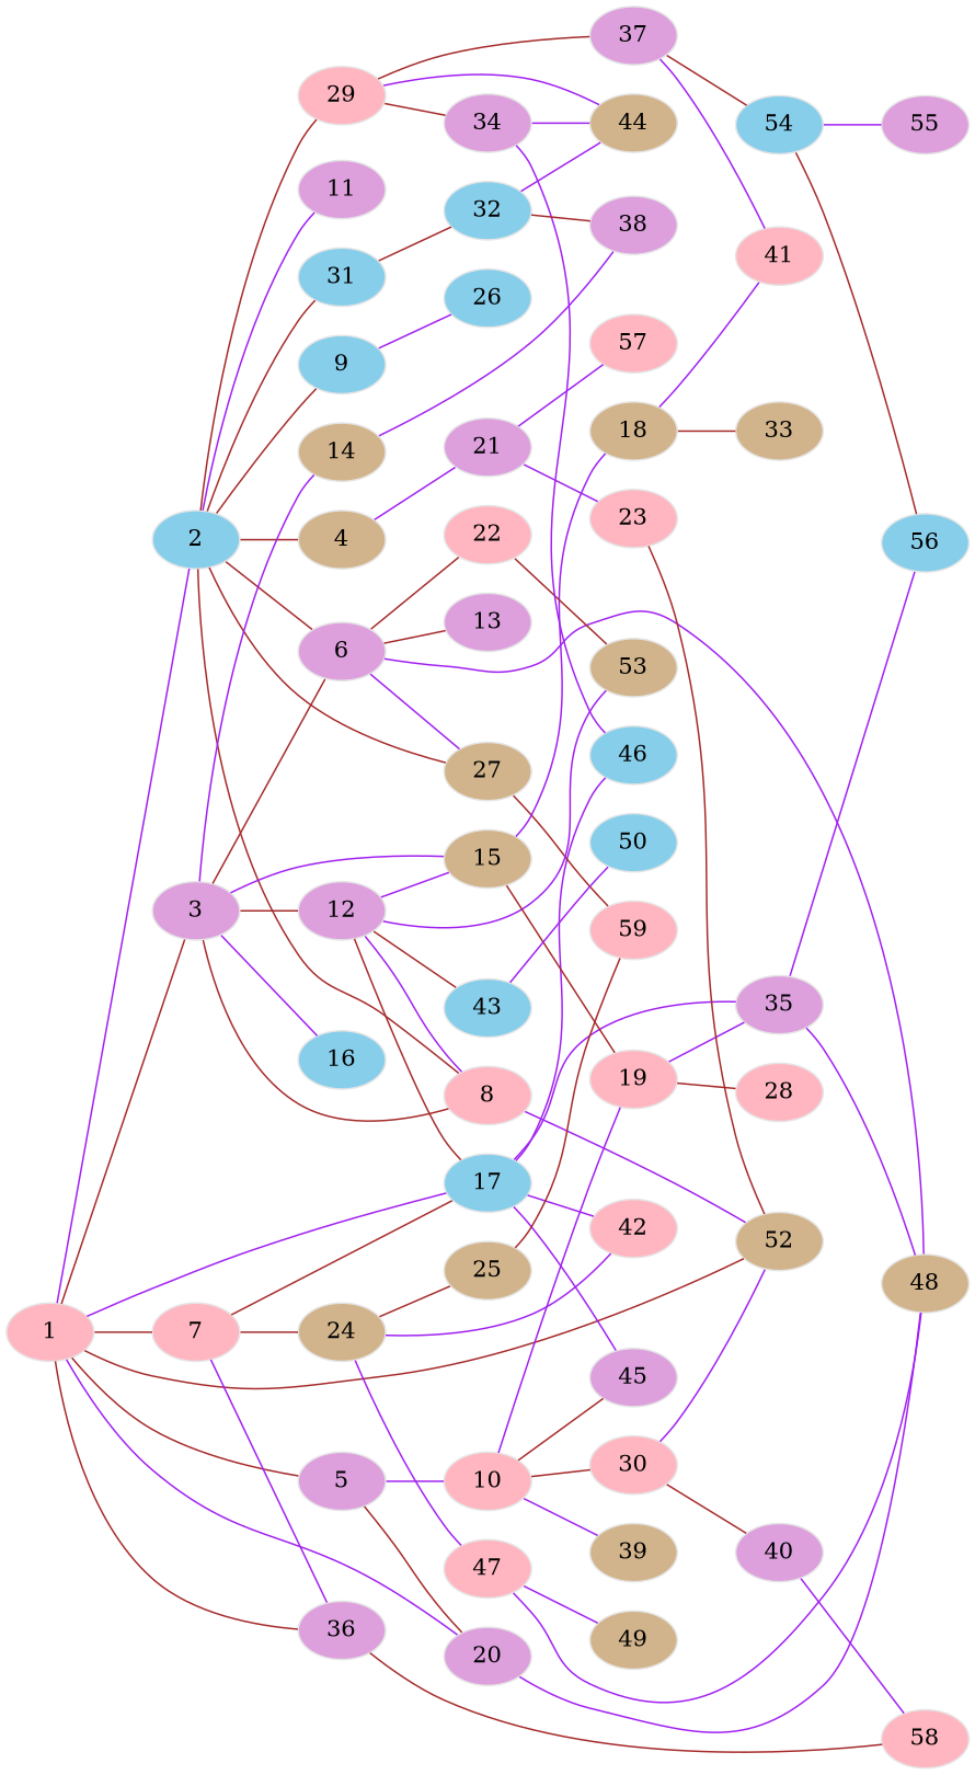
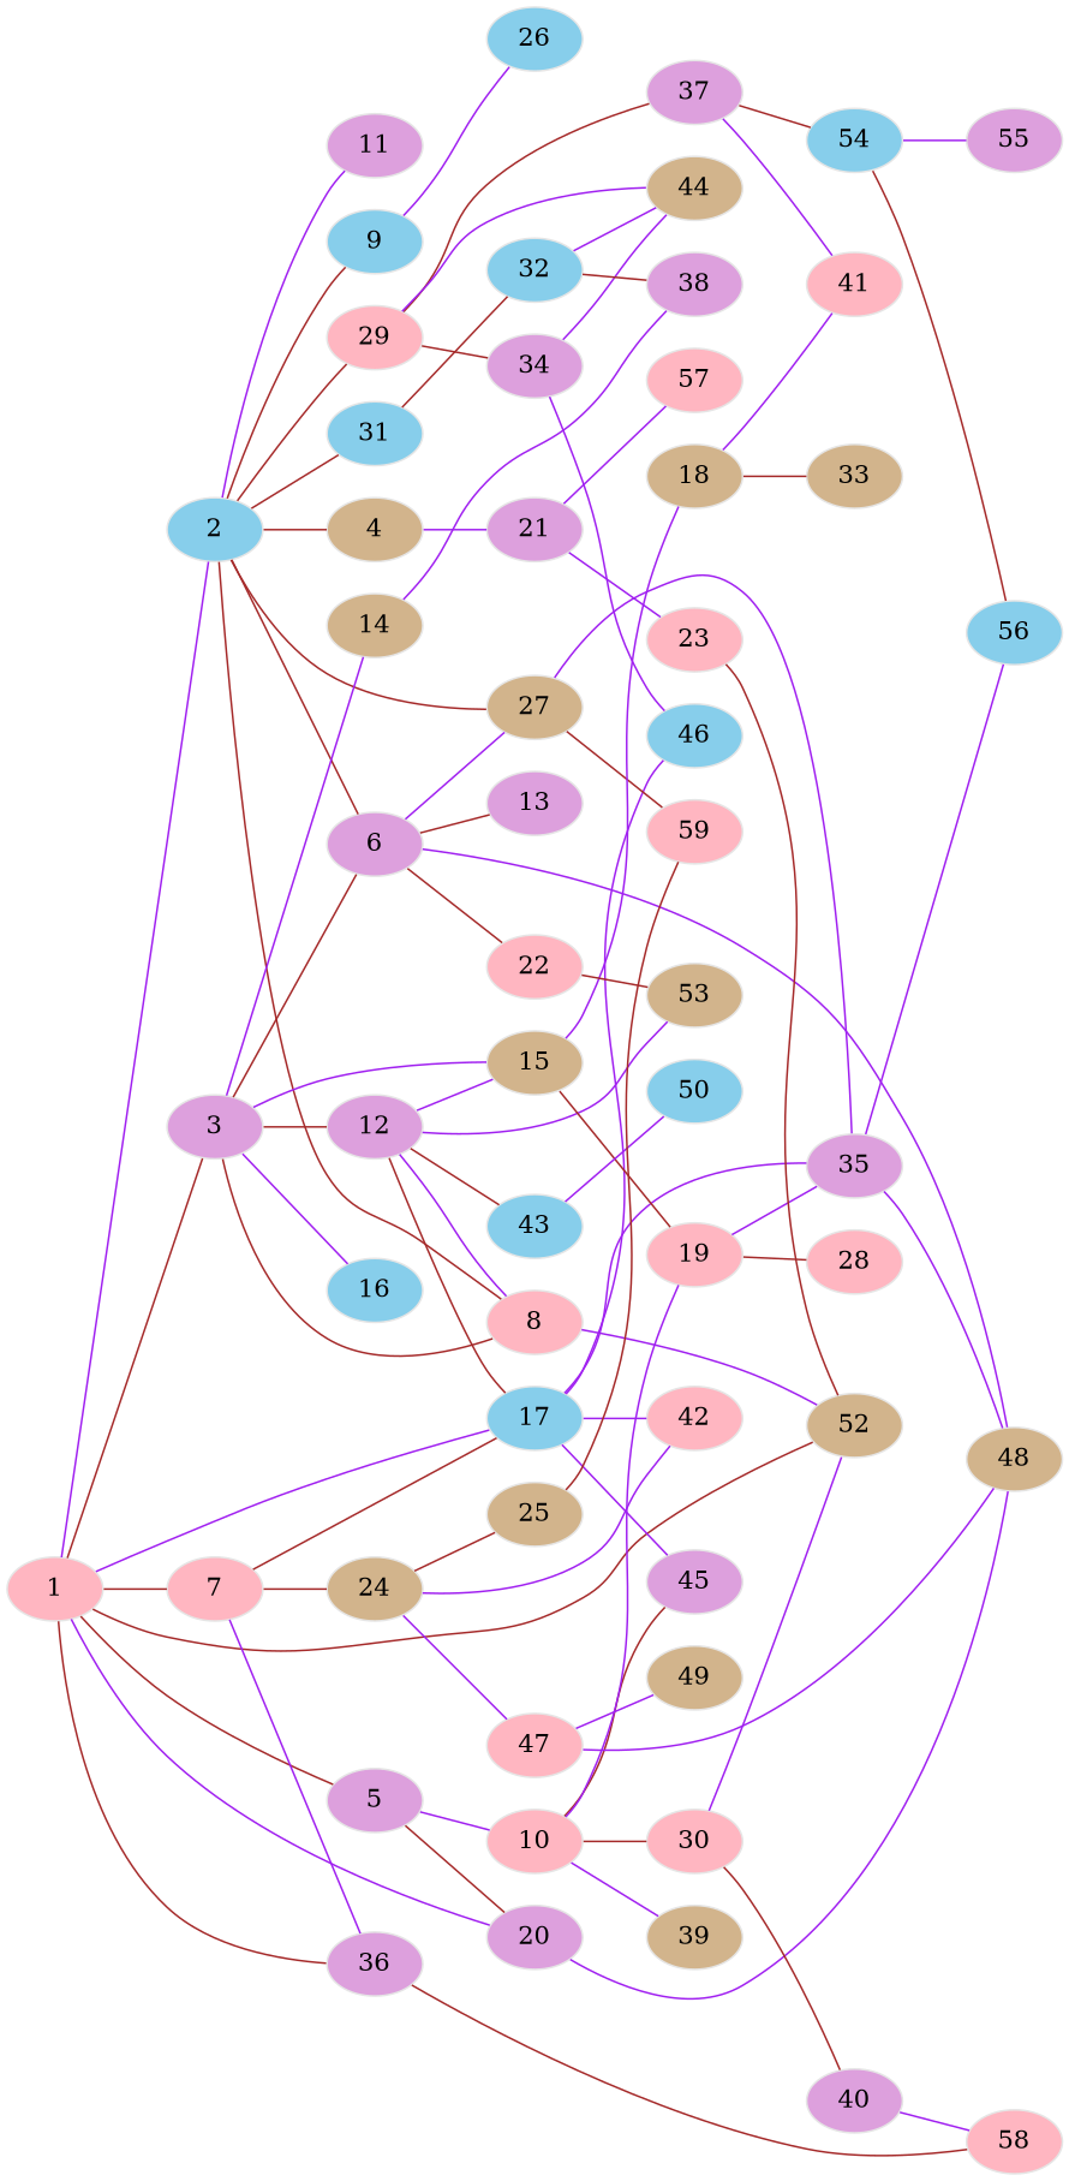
  graph {
    rankdir=LR
    node [color=gray90 fillcolor=lightpink style=filled]
    edge [color=purple weight=1.0]
    2 [fillcolor=skyblue]
    1
    3 [fillcolor=plum]
    5 [fillcolor=plum]
    7
    17 [fillcolor=skyblue]
    20 [fillcolor=plum]
    36 [fillcolor=plum]
    52 [fillcolor=tan]
    4 [fillcolor=tan]
    6 [fillcolor=plum]
    8
    9 [fillcolor=skyblue]
    11 [fillcolor=plum]
    27 [fillcolor=tan]
    29
    31 [fillcolor=skyblue]
    12 [fillcolor=plum]
    14 [fillcolor=tan]
    15 [fillcolor=tan]
    16 [fillcolor=skyblue]
    10
    24 [fillcolor=tan]
    45 [fillcolor=plum]
    35 [fillcolor=plum]
    42
    46 [fillcolor=skyblue]
    48 [fillcolor=tan]
    58
    21 [fillcolor=plum]
    13 [fillcolor=plum]
    22
    26 [fillcolor=skyblue]
    59
    34 [fillcolor=plum]
    37 [fillcolor=plum]
    44 [fillcolor=tan]
    32 [fillcolor=skyblue]
    43 [fillcolor=skyblue]
    53 [fillcolor=tan]
    38 [fillcolor=plum]
    19
    18 [fillcolor=tan]
    23
    57
    30
    39 [fillcolor=tan]
    25 [fillcolor=tan]
    47
    28
    40 [fillcolor=plum]
    50 [fillcolor=skyblue]
    33 [fillcolor=tan]
    41
    56 [fillcolor=skyblue]
    49 [fillcolor=tan]
    54 [fillcolor=skyblue]
    55 [fillcolor=plum]
    2 -- 4 [color=brown]
    2 -- 6 [color=brown]
    2 -- 8 [color=brown]
    2 -- 9 [color=brown]
    2 -- 11
    2 -- 27 [color=brown]
    2 -- 29 [color=brown]
    2 -- 31 [color=brown]
    1 -- 2
    1 -- 3 [color=brown]
    1 -- 5 [color=brown]
    1 -- 7 [color=brown weight=3.0]
    1 -- 17
    1 -- 20
    1 -- 36 [color=brown]
    1 -- 52 [color=brown]
    3 -- 6 [color=brown]
    3 -- 8 [color=brown]
    3 -- 12 [color=brown]
    3 -- 14
    3 -- 15
    3 -- 16
    5 -- 20 [color=brown]
    5 -- 10
    7 -- 17 [color=brown]
    7 -- 36
    7 -- 24 [color=brown]
    17 -- 45
    17 -- 35
    17 -- 42 [weight=5.0]
    17 -- 46
    20 -- 48
    36 -- 58 [color=brown]
    4 -- 21
    6 -- 27
    6 -- 48
    6 -- 13 [color=brown]
    6 -- 22 [color=brown]
    8 -- 52
    9 -- 26
+   27 -- 35
    27 -- 59 [color=brown]
    29 -- 34 [color=brown]
    29 -- 37 [color=brown]
    29 -- 44
    31 -- 32 [color=brown]
    12 -- 17 [color=brown]
    12 -- 8
    12 -- 15
    12 -- 43 [color=brown]
    12 -- 53
    14 -- 38
    15 -- 19 [color=brown]
    15 -- 18
    10 -- 45 [color=brown]
    10 -- 19
    10 -- 30 [color=brown]
    10 -- 39
    24 -- 42
    24 -- 25 [color=brown]
    24 -- 47 [weight=2.0]
    35 -- 48
    35 -- 56
    21 -- 23
    21 -- 57
    22 -- 53 [color=brown]
    34 -- 46
    34 -- 44 [weight=2.0]
    37 -- 41
    37 -- 54 [color=brown]
    32 -- 44
    32 -- 38 [color=brown]
    43 -- 50
    19 -- 35
    19 -- 28 [color=brown]
    18 -- 33 [color=brown]
    18 -- 41
    23 -- 52 [color=brown]
    30 -- 52
    30 -- 40 [color=brown]
    25 -- 59 [color=brown]
    47 -- 48
    47 -- 49
    40 -- 58
    54 -- 56 [color=brown]
    54 -- 55
  }
